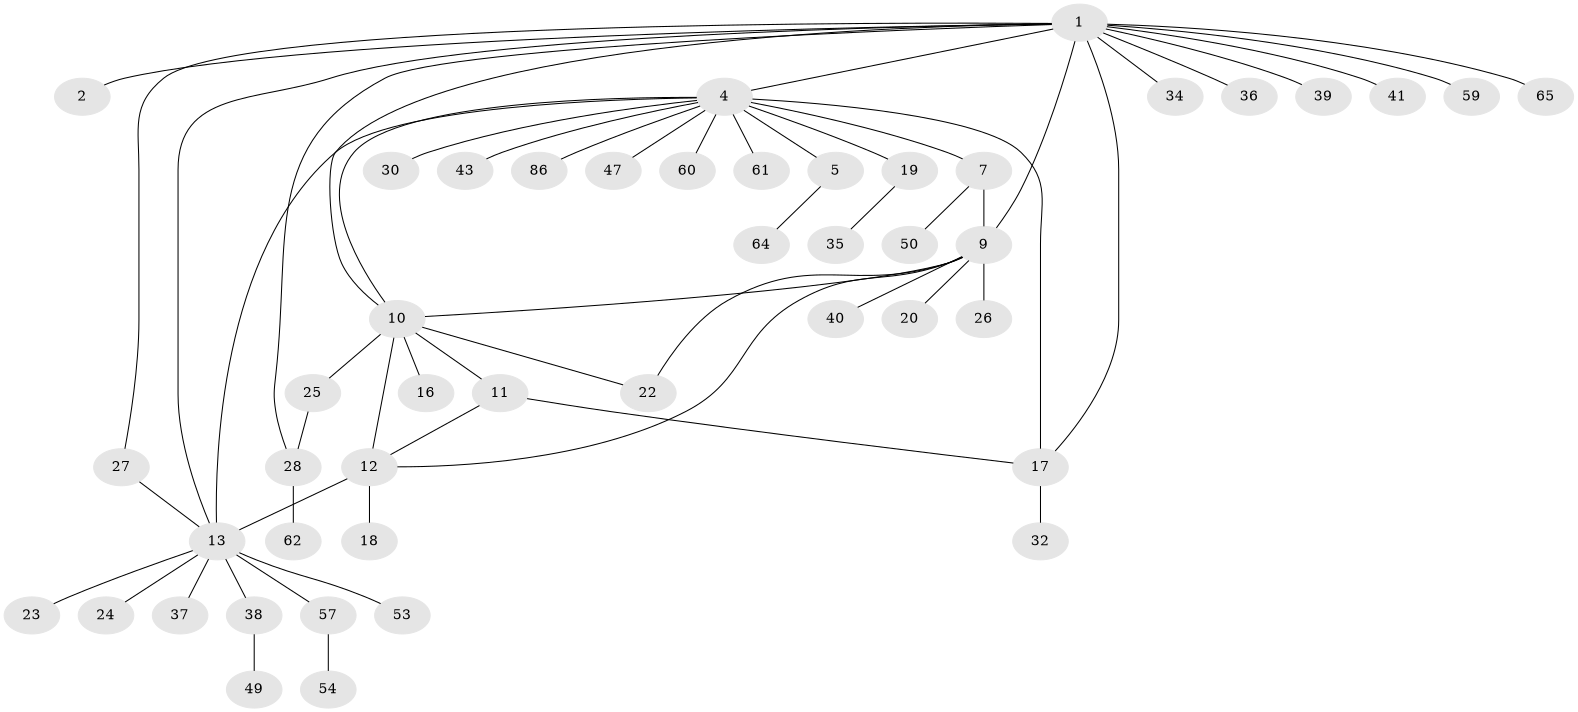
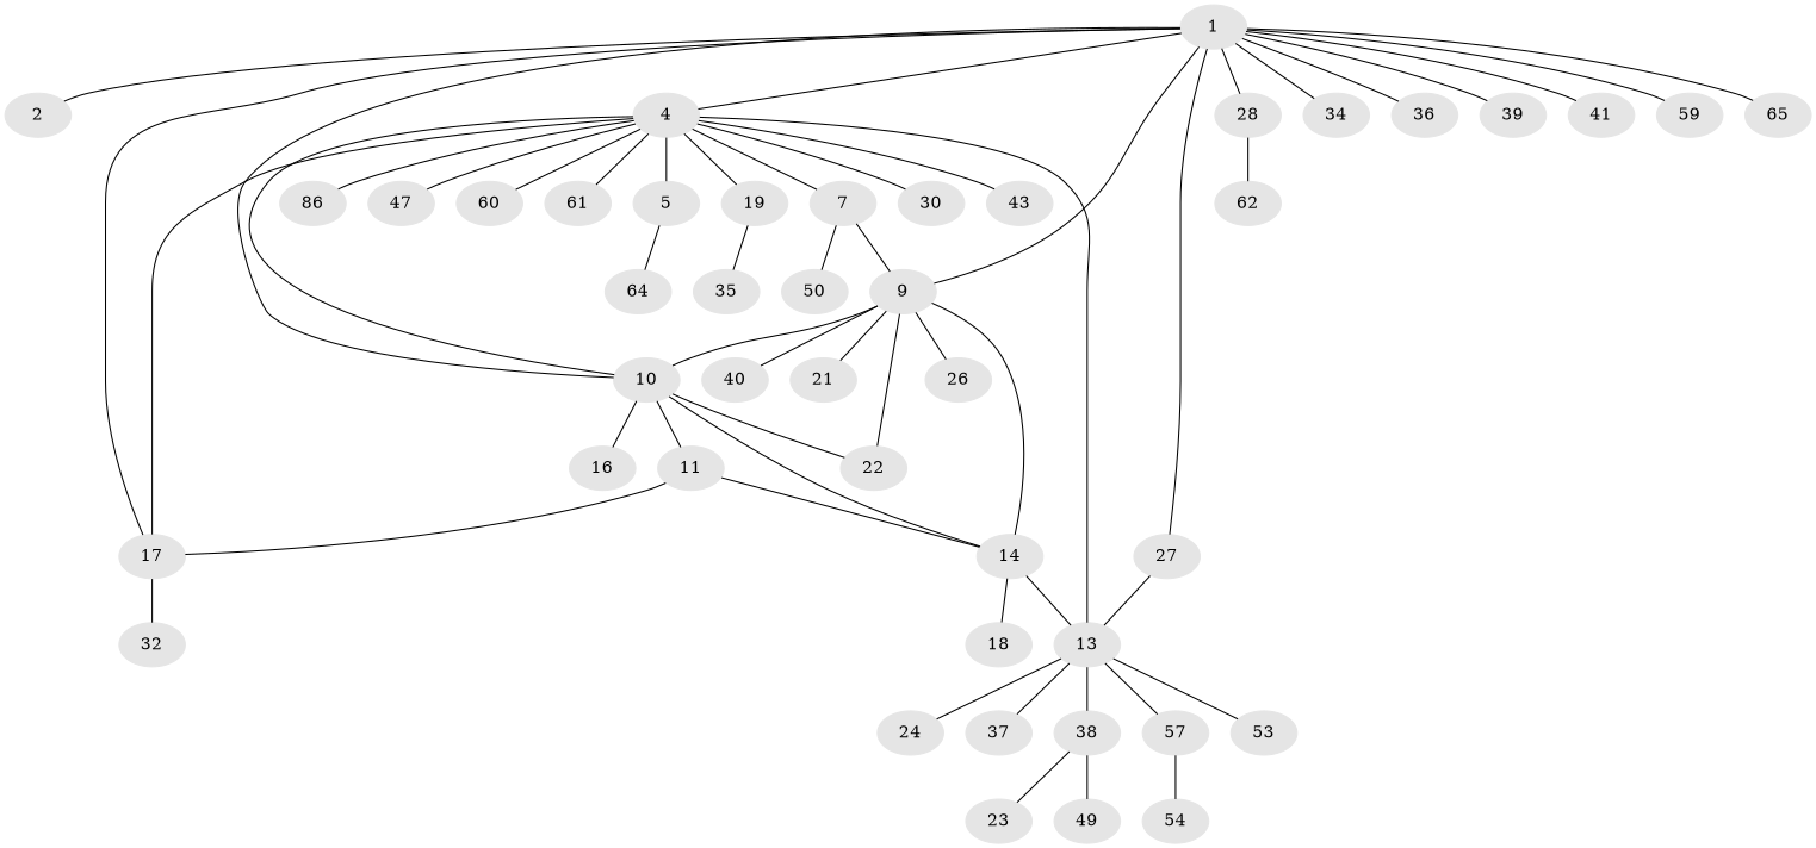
  graph {
    node [color=gray90 style=filled]
    1 [super="+3"]
    2
    4 [super="+6"]
    9 [super="+58"]
    10 [super="+45"]
    13 [super="+15"]
    17 [super="+31"]
    27
    28 [super="+44"]
    34
    36 [super="+51"]
    39 [super="+63"]
    41
    59
    65
    5 [super="+33"]
    7 [super="+8"]
    19 [super="+29"]
    30
    43
    n21 [label=86 super="+55"]
    47
    60
    61
-   12 [super="+14"]
-   20
+   12 [super="+14" label=14]
+   20 [label=21]
    22
    26
    40
    11
    16
-   25
    23 [super="+56"]
    24 [super="+42"]
    37
    38 [super="+48"]
    n37 [label=57]
    53
    32
    62
    64
    50 [super="+57"]
    35
    18 [super="+21"]
    49
    54
    1 -- 2 [weight=2]
    1 -- 4
    1 -- 9
    1 -- 10
-   1 -- 13
    1 -- 17
    1 -- 27
    1 -- 28
    1 -- 34
    1 -- 36
    1 -- 39
    1 -- 41
    1 -- 59
    1 -- 65
    4 -- 10
    4 -- 13
    4 -- 17
    4 -- 5 [weight=2]
    4 -- 7
    4 -- 19
    4 -- 30
    4 -- 43
    4 -- n21
    4 -- 47
    4 -- 60
    4 -- 61
    9 -- 10
    9 -- 12
    9 -- 20
    9 -- 22
    9 -- 26
    9 -- 40
    10 -- 12
    10 -- 22
    10 -- 11
    10 -- 16
-   10 -- 25
-   13 -- 23
+   38 -- 23
    13 -- 24
    13 -- 37
    13 -- 38
    13 -- n37
    13 -- 53
    17 -- 32
    27 -- 13
    28 -- 62
    5 -- 64
    7 -- 9 [weight=2]
    7 -- 50
    19 -- 35
    12 -- 13 [weight=2]
    12 -- 18
    11 -- 17
    11 -- 12
-   25 -- 28
    38 -- 49
    n37 -- 54
  }
